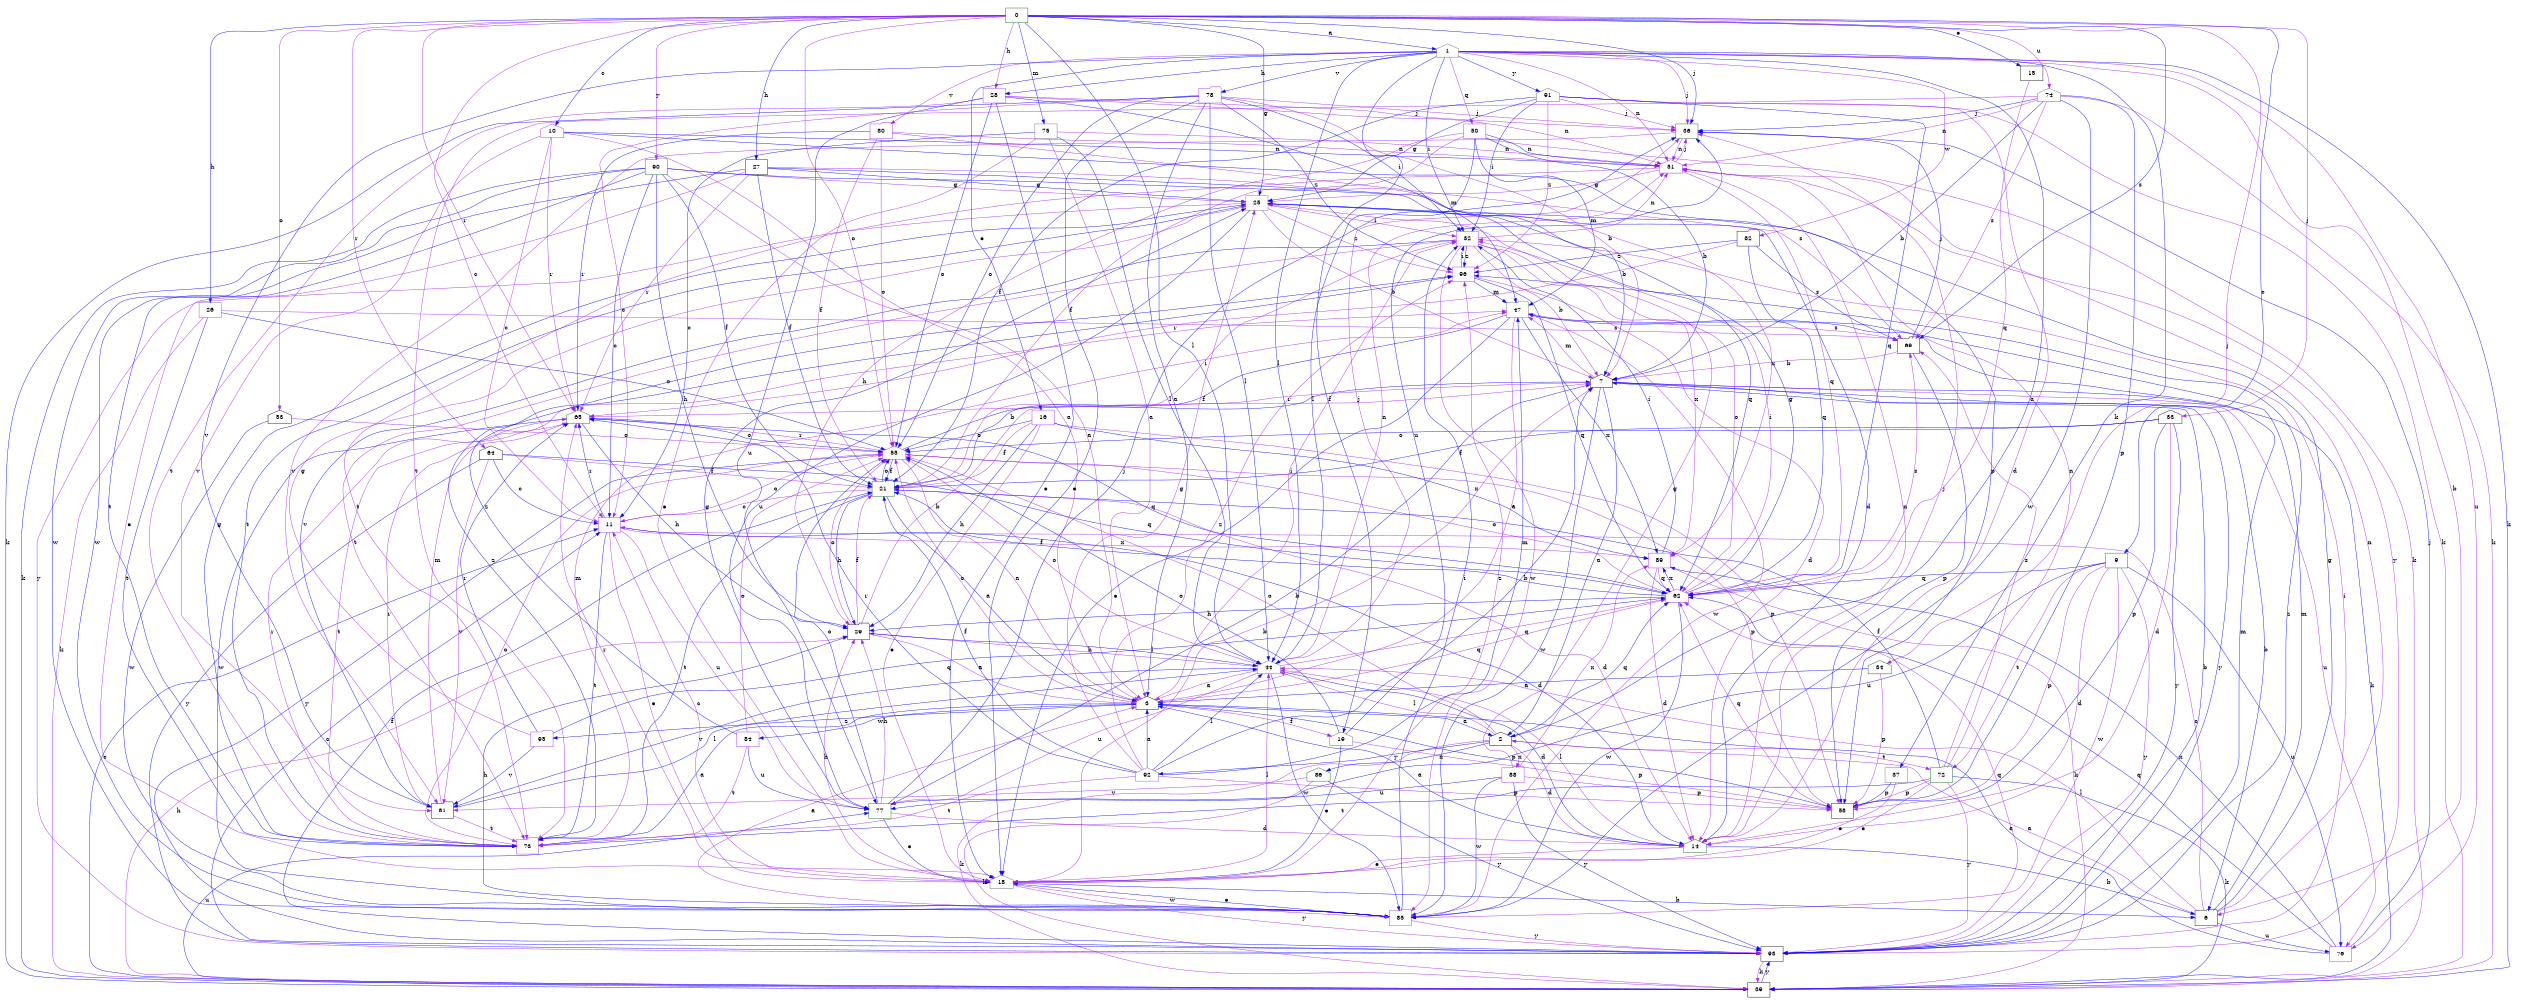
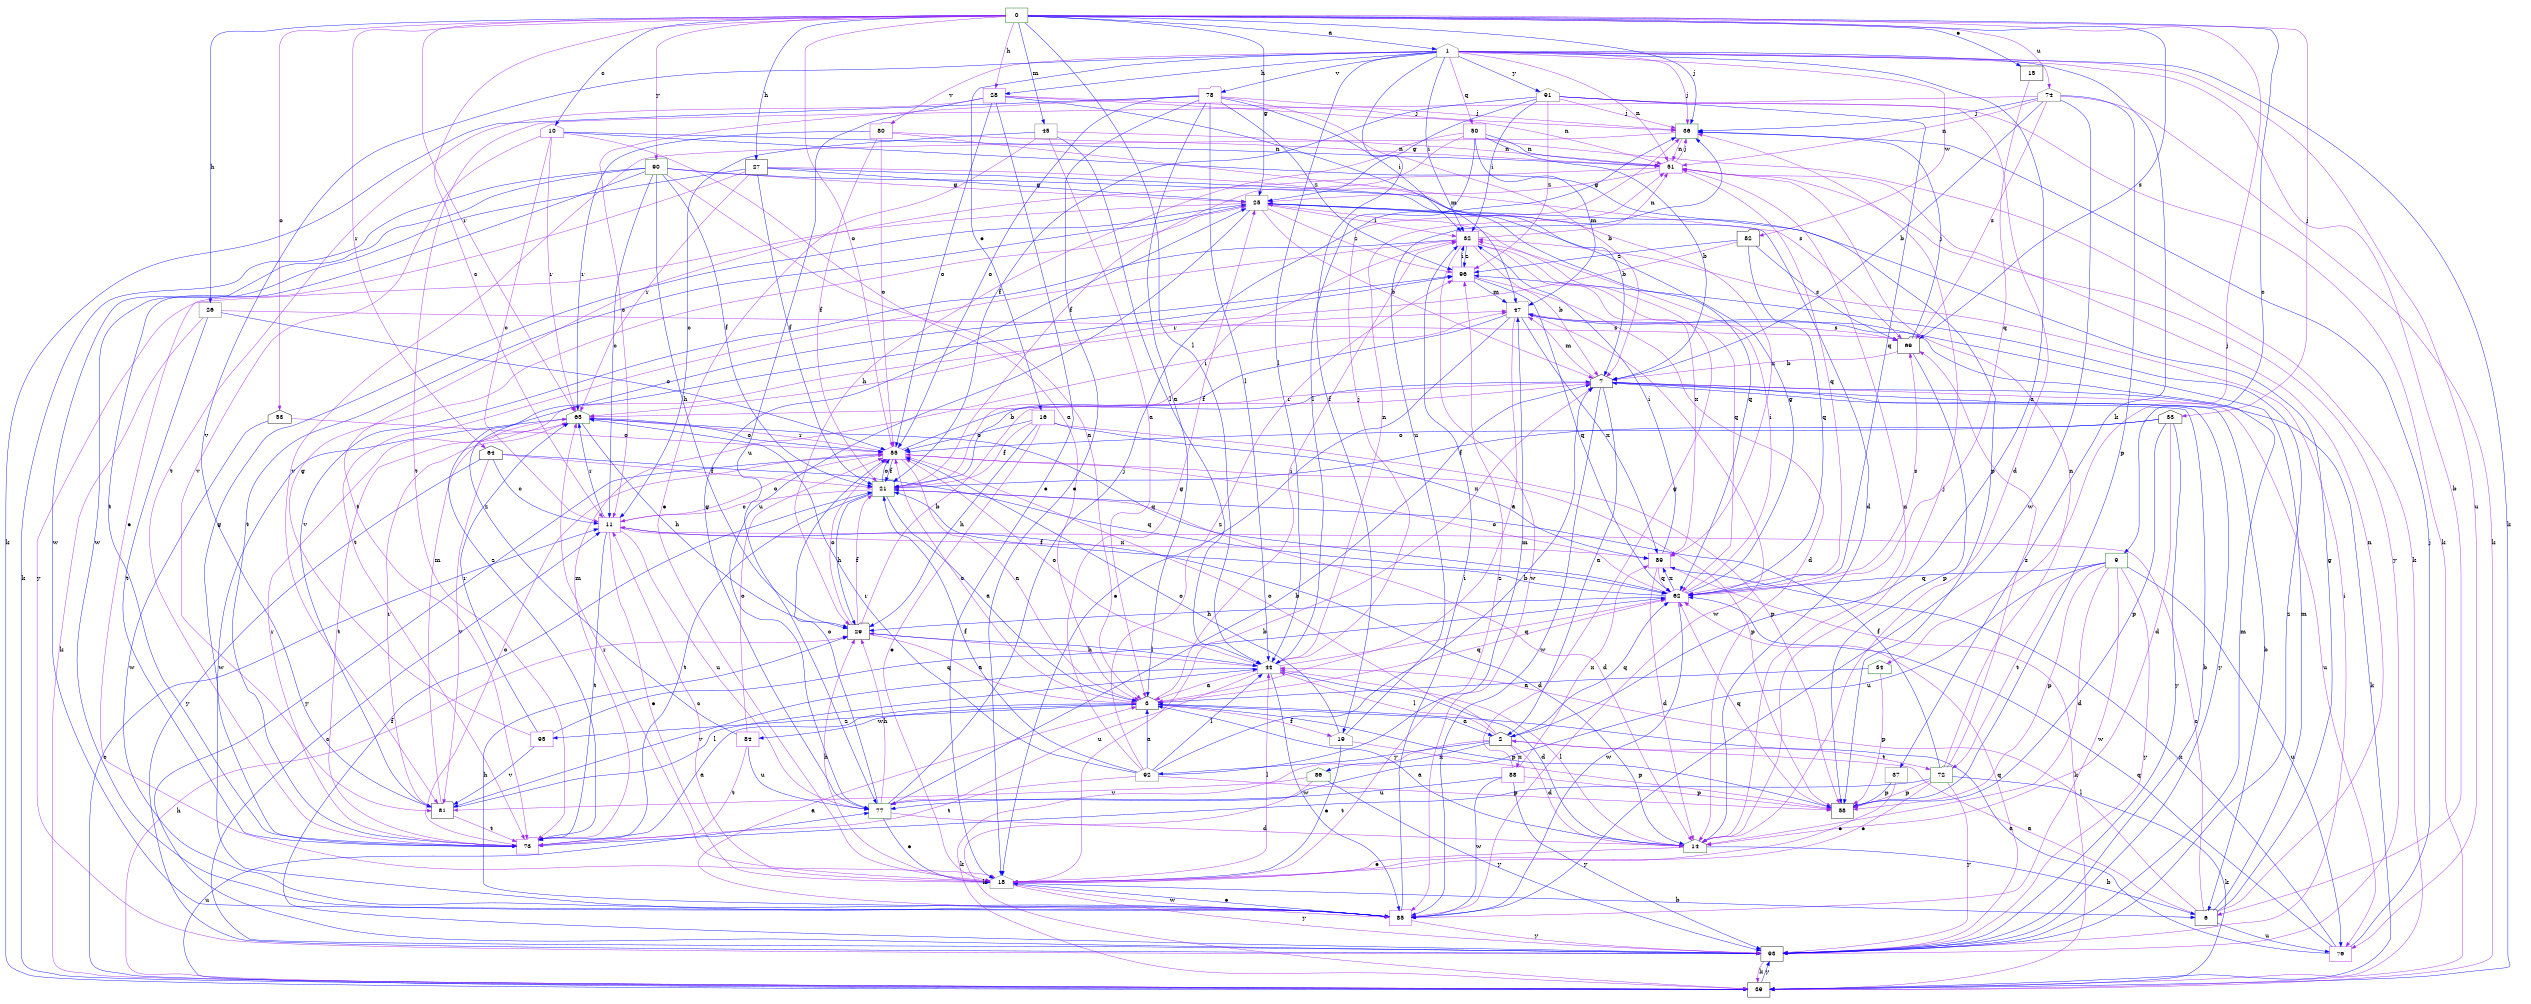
  strict digraph {
    node [color=purple shape=box]
    edge [color=blue]
    0 [color=darkgreen]
    1 [color=gray40 shape=house]
    9 [color=darkgreen]
    10 [shape=house]
    11
    15 [color=black]
    25 [color=gray40]
    26 [color=gray40]
    27 [color=black]
    28
    33 [color=black shape=house]
    34 [color=darkgreen shape=house]
    36 [color=darkgreen]
    44 [color=gray40 shape=house]
-   45 [color=gray40 label=75]
+   45 [color=gray40]
    53 [color=black shape=house]
    55 [shape=house]
    64 [color=black shape=house]
    65 [color=darkgreen shape=house]
    69 [color=black shape=folder]
    74 [color=gray40 shape=house]
    90 [color=darkgreen shape=folder]
    2 [color=black shape=house]
    6 [color=black shape=folder]
    16
    19 [color=gray40 shape=house]
    32
    37 [color=gray40]
    39 [color=black]
    51 [shape=house]
    n31 [label=50]
    76
    78 [shape=folder]
    80 [shape=folder]
    81 [color=black shape=folder]
    82 [color=black shape=folder]
    91 [color=gray40 shape=house]
    14 [color=darkgreen shape=house]
    62 [shape=house]
    72 [color=darkgreen shape=folder]
    58 [color=black]
    85 [shape=folder]
    93 [color=black]
    77 [color=darkgreen]
    3 [color=black shape=house]
    18 [color=gray40 shape=house]
    73 [shape=folder]
    89
    7 [color=black shape=house]
    96
    21 [color=darkgreen shape=folder]
    47 [color=gray40 shape=folder]
    29 [color=black shape=folder]
    86 [color=darkgreen shape=house]
    88 [shape=folder]
    92 [color=gray40 shape=house]
    84
    95 [shape=folder]
    0 -> 1 [label=a]
    0 -> 9 [label=c]
    0 -> 10 [label=c]
    0 -> 11 [color=purple label=c]
    0 -> 15 [label=e]
    0 -> 25 [label=g]
    0 -> 26 [label=h]
    0 -> 27 [label=h]
    0 -> 28 [color=purple label=h]
    0 -> 33 [color=purple label=j]
    0 -> 34 [color=purple label=j]
    0 -> 36 [label=j]
    0 -> 44 [label=l]
    0 -> 45 [label=m]
    0 -> 53 [color=purple label=o]
    0 -> 55 [color=purple label=o]
    0 -> 64 [color=purple label=r]
    0 -> 65 [color=purple label=r]
    0 -> 69 [label=s]
    0 -> 74 [color=purple label=u]
    0 -> 90 [color=purple label=y]
    1 -> 28 [label=h]
    1 -> 36 [color=purple label=j]
    1 -> 44 [label=l]
    1 -> 2 [label=a]
    1 -> 6 [color=purple label=b]
    1 -> 16 [label=e]
    1 -> 19 [label=f]
    1 -> 32 [label=i]
    1 -> 37 [label=k]
    1 -> 39 [label=k]
    1 -> 51 [color=purple label=n]
    1 -> n31 [color=purple label=q]
    1 -> 76 [color=purple label=u]
    1 -> 78 [label=v]
    1 -> 80 [color=purple label=v]
    1 -> 81 [label=v]
    1 -> 82 [color=purple label=w]
    1 -> 91 [label=y]
    9 -> 76 [label=u]
    9 -> 14 [color=purple label=d]
    9 -> 62 [label=q]
    9 -> 72 [color=purple label=t]
    9 -> 58 [color=purple label=p]
    9 -> 85 [color=purple label=w]
    9 -> 93 [color=purple label=y]
    9 -> 77 [label=u]
    10 -> 11 [color=purple label=c]
    10 -> 65 [color=purple label=r]
    10 -> 51 [label=n]
    10 -> 81 [color=purple label=v]
    10 -> 58 [label=p]
    10 -> 3 [color=purple label=a]
    11 -> 55 [color=purple label=o]
    11 -> 65 [label=r]
    11 -> 14 [label=d]
    11 -> 77 [color=purple label=u]
    11 -> 18 [color=purple label=e]
    11 -> 73 [label=t]
    11 -> 89 [color=purple label=x]
    15 -> 62 [color=purple label=q]
    25 -> 32 [color=purple label=i]
    25 -> 62 [label=q]
    25 -> 93 [color=purple label=y]
    25 -> 77 [label=u]
    25 -> 73 [label=t]
    25 -> 7 [color=purple label=b]
    25 -> 96 [color=purple label=z]
    26 -> 55 [label=o]
    26 -> 69 [color=purple label=s]
    26 -> 39 [color=purple label=k]
    26 -> 73 [label=t]
    27 -> 25 [label=g]
    27 -> 65 [color=purple label=r]
    27 -> 85 [label=w]
    27 -> 18 [color=purple label=e]
    27 -> 89 [color=purple label=x]
    27 -> 7 [label=b]
    27 -> 21 [label=f]
    28 -> 36 [color=purple label=j]
    28 -> 55 [label=o]
    28 -> 51 [color=purple label=n]
    28 -> 77 [label=u]
    28 -> 18 [label=e]
    28 -> 73 [color=purple label=t]
    28 -> 47 [label=m]
    33 -> 55 [label=o]
    33 -> 14 [color=purple label=d]
    33 -> 58 [label=p]
    33 -> 93 [label=y]
    33 -> 21 [label=f]
    34 -> 58 [color=purple label=p]
    34 -> 3 [label=a]
    36 -> 51 [color=purple label=n]
    36 -> 81 [color=purple label=v]
    44 -> 36 [color=purple label=j]
    44 -> 55 [color=purple label=o]
    44 -> 51 [color=purple label=n]
    44 -> 81 [label=v]
    44 -> 14 [label=d]
    44 -> 62 [color=purple label=q]
    44 -> 85 [label=w]
    44 -> 77 [color=purple label=u]
    44 -> 3 [color=purple label=a]
    44 -> 29 [color=purple label=h]
    45 -> 11 [label=c]
    45 -> 44 [label=l]
    45 -> 51 [color=purple label=n]
    45 -> 3 [color=purple label=a]
    45 -> 18 [color=purple label=e]
    53 -> 55 [color=purple label=o]
    53 -> 85 [label=w]
    55 -> 65 [color=purple label=r]
    55 -> 58 [color=purple label=p]
    55 -> 93 [label=y]
    55 -> 3 [color=purple label=a]
    55 -> 7 [label=b]
    55 -> 21 [label=f]
    64 -> 11 [label=c]
    64 -> 81 [color=purple label=v]
    64 -> 62 [label=q]
    64 -> 93 [label=y]
    64 -> 21 [color=purple label=f]
    65 -> 55 [label=o]
    65 -> 62 [label=q]
    65 -> 85 [label=w]
    65 -> 73 [color=purple label=t]
    65 -> 29 [label=h]
    69 -> 36 [label=j]
    69 -> 58 [label=p]
    69 -> 7 [color=purple label=b]
    74 -> 36 [label=j]
    74 -> 69 [color=purple label=s]
    74 -> 39 [color=purple label=k]
    74 -> 51 [color=purple label=n]
    74 -> 58 [label=p]
    74 -> 85 [label=w]
    74 -> 73 [color=purple label=t]
    74 -> 7 [label=b]
    90 -> 11 [label=c]
    90 -> 25 [color=purple label=g]
    90 -> 39 [label=k]
    90 -> 14 [label=d]
    90 -> 85 [label=w]
    90 -> 3 [color=purple label=a]
    90 -> 73 [label=t]
    90 -> 21 [label=f]
    90 -> 29 [label=h]
    2 -> 44 [color=purple label=l]
    2 -> 55 [color=purple label=o]
    2 -> 39 [color=purple label=k]
    2 -> 14 [color=purple label=d]
    2 -> 62 [label=q]
    2 -> 72 [color=purple label=t]
    2 -> 86 [label=x]
    2 -> 88 [color=purple label=x]
    2 -> 92 [label=y]
    6 -> 11 [color=purple label=c]
    6 -> 25 [label=g]
    6 -> 44 [color=purple label=l]
    6 -> 2 [color=purple label=a]
    6 -> 51 [color=purple label=n]
    6 -> 76 [label=u]
    6 -> 47 [label=m]
    16 -> 55 [label=o]
    16 -> 58 [color=purple label=p]
    16 -> 18 [color=purple label=e]
    16 -> 89 [label=x]
    16 -> 21 [color=purple label=f]
    16 -> 29 [label=h]
    19 -> 36 [label=u]
    19 -> 55 [label=o]
    19 -> 58 [color=purple label=p]
    19 -> 18 [label=e]
    32 -> 51 [color=purple label=n]
    32 -> 81 [label=v]
-   32 -> 62 [color=purple label=o]
+   32 -> 62 [color=purple label=q]
    32 -> 85 [color=purple label=w]
    32 -> 73 [color=purple label=t]
    32 -> 89 [color=purple label=x]
    32 -> 7 [color=purple label=b]
    32 -> 96 [label=z]
    37 -> 58 [label=p]
    37 -> 18 [color=purple label=e]
    39 -> 11 [label=c]
    39 -> 93 [label=y]
    39 -> 77 [label=u]
    39 -> 29 [color=purple label=h]
    51 -> 25 [color=purple label=g]
    51 -> 36 [color=purple label=j]
    51 -> 62 [color=purple label=q]
    51 -> 93 [color=purple label=y]
    51 -> 73 [color=purple label=t]
    n31 -> 44 [label=l]
    n31 -> 39 [color=purple label=k]
    n31 -> 51 [label=n]
    n31 -> 7 [label=b]
    n31 -> 21 [color=purple label=f]
    n31 -> 47 [label=m]
    n31 -> 29 [color=purple label=h]
    76 -> 36 [label=j]
    76 -> 62 [label=q]
    76 -> 3 [label=a]
    76 -> 89 [label=x]
    78 -> 11 [color=purple label=c]
    78 -> 36 [color=purple label=j]
    78 -> 44 [label=l]
    78 -> 55 [label=o]
    78 -> 32 [label=i]
    78 -> 39 [label=k]
    78 -> 3 [label=a]
    78 -> 18 [label=e]
    78 -> 7 [color=purple label=b]
    78 -> 96 [label=z]
    80 -> 55 [color=purple label=o]
    80 -> 65 [label=r]
    80 -> 69 [color=purple label=s]
    80 -> 51 [color=purple label=n]
    80 -> 21 [color=purple label=f]
    81 -> 44 [label=l]
    81 -> 65 [color=purple label=r]
    81 -> 73 [color=purple label=t]
    81 -> 47 [color=purple label=m]
    82 -> 65 [color=purple label=r]
    82 -> 69 [label=s]
    82 -> 62 [label=q]
    82 -> 96 [label=z]
    91 -> 25 [label=g]
    91 -> 36 [color=purple label=j]
    91 -> 32 [label=i]
    91 -> 39 [color=purple label=k]
    91 -> 14 [color=purple label=d]
    91 -> 62 [label=q]
    91 -> 96 [color=purple label=z]
    91 -> 21 [label=f]
    14 -> 36 [color=purple label=j]
    14 -> 44 [color=purple label=l]
    14 -> 6 [label=b]
    14 -> 51 [color=purple label=n]
    14 -> 3 [label=a]
    14 -> 18 [color=purple label=e]
    62 -> 25 [label=g]
    62 -> 55 [color=purple label=o]
    62 -> 69 [color=purple label=s]
    62 -> 32 [color=purple label=i]
    62 -> 85 [label=w]
    62 -> 89 [label=x]
    62 -> 21 [label=f]
    62 -> 29 [label=h]
    72 -> 69 [color=purple label=s]
    72 -> 39 [label=k]
    72 -> 51 [color=purple label=n]
    72 -> 58 [color=purple label=p]
    72 -> 93 [color=purple label=y]
    72 -> 18 [color=purple label=e]
    72 -> 73 [label=t]
    72 -> 21 [label=f]
    58 -> 62 [color=purple label=q]
    85 -> 32 [label=i]
    85 -> 93 [color=purple label=y]
    85 -> 3 [color=purple label=a]
    85 -> 18 [label=e]
    85 -> 29 [label=h]
    93 -> 11 [label=c]
    93 -> 32 [color=purple label=i]
    93 -> 39 [color=purple label=k]
    93 -> 62 [color=purple label=q]
    93 -> 7 [label=b]
    93 -> 96 [label=z]
    93 -> 21 [label=f]
    93 -> 47 [label=m]
    77 -> 25 [label=g]
    77 -> 36 [label=j]
    77 -> 55 [label=o]
    77 -> 14 [color=purple label=d]
    77 -> 18 [label=e]
    77 -> 7 [label=b]
    77 -> 29 [color=purple label=h]
    3 -> 55 [color=purple label=o]
    3 -> 2 [label=a]
    3 -> 19 [color=purple label=f]
    3 -> 32 [color=purple label=i]
    3 -> 62 [color=purple label=q]
    3 -> 58 [label=p]
    3 -> 84 [label=w]
    3 -> 95 [label=z]
    18 -> 11 [color=purple label=c]
    18 -> 44 [color=purple label=l]
    18 -> 65 [color=purple label=r]
    18 -> 6 [label=b]
    18 -> 85 [color=purple label=w]
    18 -> 93 [color=purple label=y]
    18 -> 7 [color=purple label=b]
    18 -> 96 [color=purple label=z]
    18 -> 29 [color=purple label=h]
    73 -> 25 [label=g]
    73 -> 55 [color=purple label=o]
    73 -> 65 [color=purple label=r]
    73 -> 3 [label=a]
    73 -> 96 [label=z]
    73 -> 47 [color=purple label=m]
    89 -> 32 [label=i]
    89 -> 39 [color=purple label=k]
    89 -> 14 [color=purple label=d]
    89 -> 62 [color=purple label=q]
    7 -> 65 [color=purple label=r]
    7 -> 2 [label=a]
    7 -> 6 [label=b]
    7 -> 39 [label=k]
    7 -> 76 [color=purple label=u]
    7 -> 85 [label=w]
    7 -> 93 [label=y]
    7 -> 47 [color=purple label=m]
    96 -> 32 [label=i]
    96 -> 14 [color=purple label=d]
    96 -> 62 [label=q]
    96 -> 47 [label=m]
    21 -> 11 [color=purple label=c]
    21 -> 55 [label=o]
    21 -> 32 [color=purple label=i]
    21 -> 14 [color=purple label=d]
    21 -> 3 [label=a]
    21 -> 73 [label=t]
    21 -> 29 [label=h]
    47 -> 69 [color=purple label=s]
    47 -> 85 [color=purple label=w]
    47 -> 3 [color=purple label=a]
    47 -> 18 [label=e]
    47 -> 89 [label=x]
    47 -> 21 [label=f]
    29 -> 44 [label=l]
    29 -> 55 [color=purple label=o]
    29 -> 3 [color=purple label=a]
    29 -> 7 [color=purple label=b]
    29 -> 21 [color=purple label=f]
    86 -> 39 [color=purple label=k]
    86 -> 81 [color=purple label=v]
    86 -> 93 [label=y]
    88 -> 25 [color=purple label=g]
    88 -> 58 [color=purple label=p]
    88 -> 85 [label=w]
    88 -> 93 [label=y]
    88 -> 77 [label=u]
    88 -> 89 [color=purple label=x]
    92 -> 25 [color=purple label=g]
    92 -> 44 [label=l]
    92 -> 65 [label=r]
    92 -> 58 [color=purple label=p]
    92 -> 3 [label=a]
    92 -> 73 [color=purple label=t]
    92 -> 7 [label=b]
    92 -> 96 [color=purple label=z]
    92 -> 21 [label=f]
    92 -> 47 [label=m]
    84 -> 55 [color=purple label=o]
    84 -> 77 [label=u]
    84 -> 73 [color=purple label=t]
    84 -> 96 [label=z]
    95 -> 25 [color=purple label=g]
    95 -> 65 [label=r]
    95 -> 81 [label=v]
    95 -> 62 [label=q]
  }
